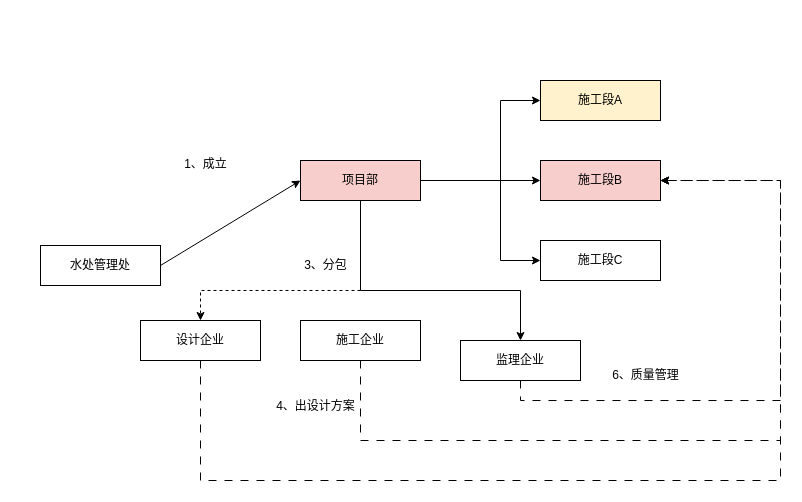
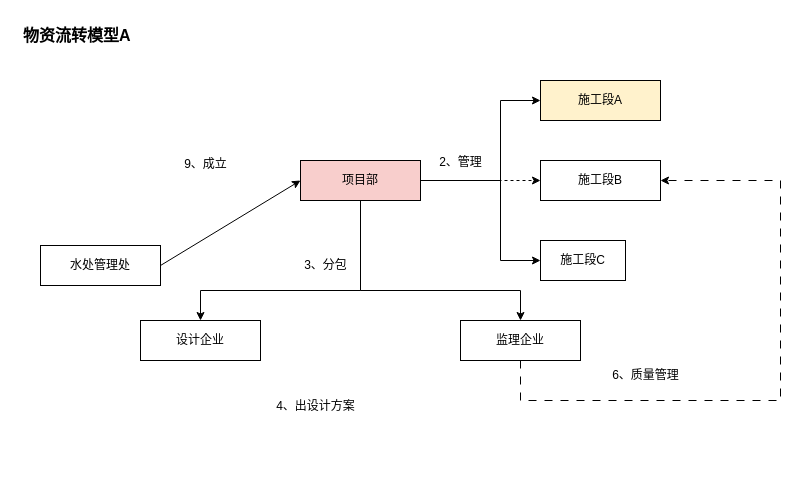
  <mxCell id="0" />
  <mxCell id="1" parent="0" />
+ <mxCell id="2" value="&lt;b style=&quot;font-size: 16px;&quot;&gt;物资流转模型A&lt;/b&gt;" style="text;html=1;align=left;verticalAlign=middle;resizable=0;points=[];autosize=1;strokeColor=none;fillColor=none;fontSize=16;rounded=0;labelBackgroundColor=none;" parent="1" vertex="1"><mxGeometry x="20.5" y="20" width="130" height="30" as="geometry" /></mxCell>
  <mxCell id="3" value="" style="rounded=0;orthogonalLoop=1;jettySize=auto;html=1;entryX=1;entryY=0.5;entryDx=0;entryDy=0;exitX=0;exitY=0.5;exitDx=0;exitDy=0;startArrow=classic;startFill=1;endArrow=none;endFill=0;" parent="1" source="9" target="10" edge="1"><mxGeometry relative="1" as="geometry" /></mxCell>
  <mxCell id="4" value="" style="edgeStyle=orthogonalEdgeStyle;rounded=0;orthogonalLoop=1;jettySize=auto;html=1;entryX=0;entryY=0.5;entryDx=0;entryDy=0;" edge="1" parent="1" source="9" target="13"><mxGeometry relative="1" as="geometry"><Array as="points"><mxPoint x="500" y="180" /><mxPoint x="500" y="100" /></Array></mxGeometry></mxCell>
  <mxCell id="5" value="" style="edgeStyle=orthogonalEdgeStyle;rounded=0;orthogonalLoop=1;jettySize=auto;html=1;entryX=0;entryY=0.5;entryDx=0;entryDy=0;" edge="1" parent="1" source="9" target="14"><mxGeometry relative="1" as="geometry"><Array as="points"><mxPoint x="500" y="180" /><mxPoint x="500" y="260" /></Array></mxGeometry></mxCell>
- <mxCell id="6" value="" style="edgeStyle=orthogonalEdgeStyle;rounded=0;orthogonalLoop=1;jettySize=auto;html=1;" edge="1" parent="1" source="9" target="15"><mxGeometry relative="1" as="geometry" /></mxCell>
+ <mxCell id="6" value="" style="edgeStyle=orthogonalEdgeStyle;rounded=0;orthogonalLoop=1;jettySize=auto;html=1;dashed=1;" edge="1" parent="1" source="9" target="15"><mxGeometry relative="1" as="geometry" /></mxCell>
  <mxCell id="7" value="" style="edgeStyle=orthogonalEdgeStyle;rounded=0;orthogonalLoop=1;jettySize=auto;html=1;exitX=0.5;exitY=1;exitDx=0;exitDy=0;" edge="1" parent="1" source="9" target="17"><mxGeometry relative="1" as="geometry"><Array as="points"><mxPoint x="360" y="290" /><mxPoint x="520" y="290" /></Array></mxGeometry></mxCell>
- <mxCell id="8" value="" style="edgeStyle=orthogonalEdgeStyle;rounded=0;orthogonalLoop=1;jettySize=auto;html=1;exitX=0.5;exitY=1;exitDx=0;exitDy=0;dashed=1;" edge="1" parent="1" source="9" target="19"><mxGeometry relative="1" as="geometry"><Array as="points"><mxPoint x="360" y="290" /><mxPoint x="200" y="290" /></Array></mxGeometry></mxCell>
+ <mxCell id="8" value="" style="edgeStyle=orthogonalEdgeStyle;rounded=0;orthogonalLoop=1;jettySize=auto;html=1;exitX=0.5;exitY=1;exitDx=0;exitDy=0;" edge="1" parent="1" source="9" target="19"><mxGeometry relative="1" as="geometry"><Array as="points"><mxPoint x="360" y="290" /><mxPoint x="200" y="290" /></Array></mxGeometry></mxCell>
  <mxCell id="9" value="项目部" style="rounded=0;whiteSpace=wrap;html=1;fillColor=#f8cecc;" parent="1" vertex="1"><mxGeometry x="300" y="160" width="120" height="40" as="geometry" /></mxCell>
  <mxCell id="10" value="水处管理处" style="rounded=0;whiteSpace=wrap;html=1;" parent="1" vertex="1"><mxGeometry x="40" y="245" width="120" height="40" as="geometry" /></mxCell>
- <mxCell id="11" value="1、成立" style="text;html=1;align=center;verticalAlign=middle;resizable=0;points=[];autosize=1;strokeColor=none;fillColor=none;" parent="1" vertex="1"><mxGeometry x="170" y="149" width="70" height="30" as="geometry" /></mxCell>
+ <mxCell id="11" value="9、成立" style="text;html=1;align=center;verticalAlign=middle;resizable=0;points=[];autosize=1;strokeColor=none;fillColor=none;" parent="1" vertex="1"><mxGeometry x="170" y="149" width="70" height="30" as="geometry" /></mxCell>
  <mxCell id="12" value="3、分包" style="text;html=1;align=center;verticalAlign=middle;resizable=0;points=[];autosize=1;strokeColor=none;fillColor=none;" vertex="1" parent="1"><mxGeometry x="290" y="250" width="70" height="30" as="geometry" /></mxCell>
  <mxCell id="13" value="施工段A" style="rounded=0;whiteSpace=wrap;html=1;fillColor=#fff2cc;" vertex="1" parent="1"><mxGeometry x="540" y="80" width="120" height="40" as="geometry" /></mxCell>
- <mxCell id="14" value="施工段C" style="rounded=0;whiteSpace=wrap;html=1;" vertex="1" parent="1"><mxGeometry x="540" y="240" width="120" height="40" as="geometry" /></mxCell>
- <mxCell id="15" value="施工段B" style="rounded=0;whiteSpace=wrap;html=1;fillColor=#f8cecc;" vertex="1" parent="1"><mxGeometry x="540" y="160" width="120" height="40" as="geometry" /></mxCell>
+ <mxCell id="14" value="施工段C" style="rounded=0;whiteSpace=wrap;html=1;" vertex="1" parent="1"><mxGeometry x="540" y="240" width="85" height="40" as="geometry" /></mxCell>
+ <mxCell id="15" value="施工段B" style="rounded=0;whiteSpace=wrap;html=1;" vertex="1" parent="1"><mxGeometry x="540" y="160" width="120" height="40" as="geometry" /></mxCell>
  <mxCell id="16" value="" style="edgeStyle=orthogonalEdgeStyle;rounded=0;orthogonalLoop=1;jettySize=auto;html=1;entryX=1;entryY=0.5;entryDx=0;entryDy=0;dashed=1;dashPattern=8 8;" edge="1" parent="1" source="17" target="15"><mxGeometry relative="1" as="geometry"><mxPoint x="520" y="440" as="targetPoint" /><Array as="points"><mxPoint x="520" y="400" /><mxPoint x="780" y="400" /><mxPoint x="780" y="180" /></Array></mxGeometry></mxCell>
- <mxCell id="17" value="监理企业" style="rounded=0;whiteSpace=wrap;html=1;" vertex="1" parent="1"><mxGeometry x="460" y="340" width="120" height="40" as="geometry" /></mxCell>
- <mxCell id="18" value="" style="edgeStyle=orthogonalEdgeStyle;rounded=0;orthogonalLoop=1;jettySize=auto;html=1;entryX=1;entryY=0.5;entryDx=0;entryDy=0;dashed=1;dashPattern=8 8;" edge="1" parent="1" source="19" target="15"><mxGeometry relative="1" as="geometry"><mxPoint x="200" y="440" as="targetPoint" /><Array as="points"><mxPoint x="200" y="480" /><mxPoint x="780" y="480" /><mxPoint x="780" y="180" /></Array></mxGeometry></mxCell>
+ <mxCell id="17" value="监理企业" style="rounded=0;whiteSpace=wrap;html=1;" vertex="1" parent="1"><mxGeometry x="460" y="320" width="120" height="40" as="geometry" /></mxCell>
  <mxCell id="19" value="设计企业" style="rounded=0;whiteSpace=wrap;html=1;" vertex="1" parent="1"><mxGeometry x="140" y="320" width="120" height="40" as="geometry" /></mxCell>
- <mxCell id="20" value="" style="edgeStyle=orthogonalEdgeStyle;rounded=0;orthogonalLoop=1;jettySize=auto;html=1;entryX=1;entryY=0.5;entryDx=0;entryDy=0;dashed=1;dashPattern=8 8;" edge="1" parent="1" source="21" target="15"><mxGeometry relative="1" as="geometry"><mxPoint x="360" y="440" as="targetPoint" /><Array as="points"><mxPoint x="360" y="440" /><mxPoint x="780" y="440" /><mxPoint x="780" y="180" /></Array></mxGeometry></mxCell>
- <mxCell id="21" value="施工企业" style="rounded=0;whiteSpace=wrap;html=1;" vertex="1" parent="1"><mxGeometry x="300" y="320" width="120" height="40" as="geometry" /></mxCell>
+ <mxCell id="22" value="2、管理" style="text;html=1;align=center;verticalAlign=middle;resizable=0;points=[];autosize=1;strokeColor=none;fillColor=none;" vertex="1" parent="1"><mxGeometry x="425" y="147" width="70" height="30" as="geometry" /></mxCell>
  <mxCell id="23" value="4、出设计方案" style="text;html=1;align=center;verticalAlign=middle;resizable=0;points=[];autosize=1;strokeColor=none;fillColor=none;" vertex="1" parent="1"><mxGeometry x="265" y="391" width="100" height="30" as="geometry" /></mxCell>
  <mxCell id="24" value="6、质量管理" style="text;html=1;align=center;verticalAlign=middle;resizable=0;points=[];autosize=1;strokeColor=none;fillColor=none;" vertex="1" parent="1"><mxGeometry x="600" y="360" width="90" height="30" as="geometry" /></mxCell>
